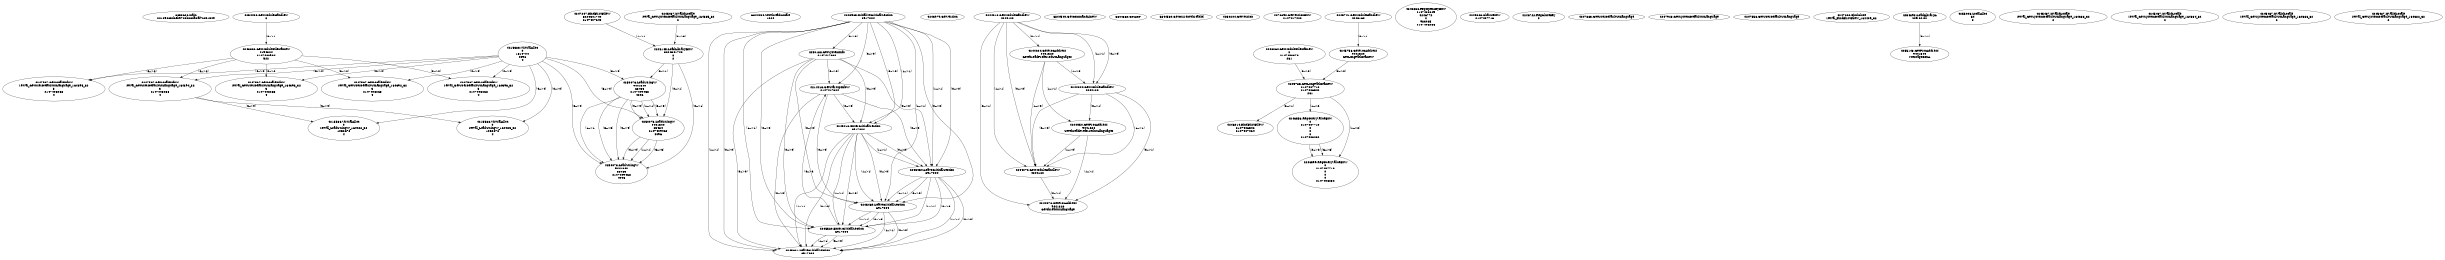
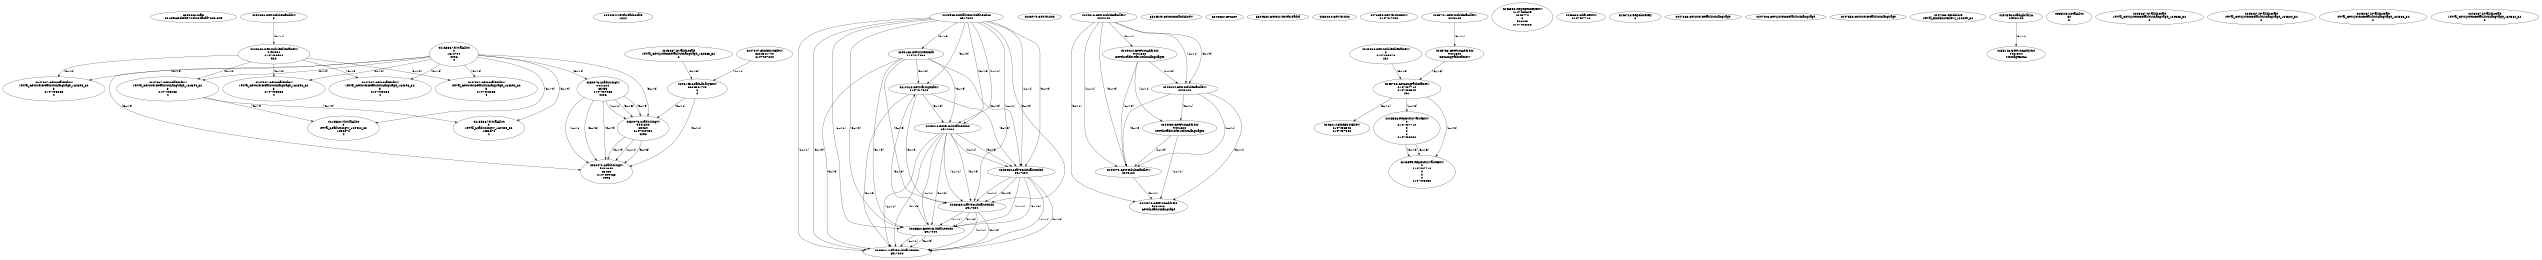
  digraph {
    n1 [label="6850628.main\n00139865dceb9720b03da6af7c25154e"]
    n2 [label="4254480.GetModuleHandleW\n0"]
    n3 [label="4243306.GetModuleFileNameW\n4194304\n2147408904\n522"]
    n4 [label="4247567.GetLocaleInfoW\nretval_GetUserDefaultUILanguage_164394_32\n3\n2147408268\n4"]
    n5 [label="4247567.GetLocaleInfoW\nretval_GetUserDefaultUILanguage_164393_32\n3\n2147408268\n4"]
    n6 [label="4247567.GetLocaleInfoW\nretval_GetUserDefaultUILanguage_164396_32\n3\n2147408268\n4"]
    n7 [label="4247567.GetLocaleInfoW\nretval_GetUserDefaultUILanguage_164395_32\n3\n2147408268\n4"]
    n8 [label="4247567.GetLocaleInfoW\nretval_GetUserDefaultUILanguage_164392_32\n3\n2147408268\n4"]
    n9 [label="6844434.SetThreadLocale\n1024"]
    n10 [label="4243965.InitializeCriticalSection\n6917004"]
    n11 [label="4250188.GetSystemInfo\n2147417660"]
    n12 [label="4214413.GetStartupInfoW\n2147417624"]
    n13 [label="4245418.EnterCriticalSection\n6917004"]
    n14 [label="4245454.LeaveCriticalSection\n6917004"]
    n15 [label="4245469.LeaveCriticalSection\n6917004"]
    n16 [label="4245580.EnterCriticalSection\n6917004"]
    n17 [label="4245621.LeaveCriticalSection\n6917004"]
    n18 [label="4243979.GetVersion\n"]
    n19 [label="4244018.GetModuleHandleW\n4244120"]
    n20 [label="4244024.GetProcAddress\n9441320\nGetThreadPreferredUILanguages"]
    n21 [label="4244044.GetModuleHandleW\n4244120"]
    n22 [label="4244070.GetModuleHandleW\n4244120"]
    n23 [label="4244076.GetProcAddress\n9441320\nGetThreadUILanguage"]
    n24 [label="4244050.GetProcAddress\n9441320\nSetThreadPreferredUILanguages"]
    n25 [label="6844540.GetCommandLineW\n"]
    n26 [label="6844560.GetACP\n"]
    n27 [label="6844580.GetCurrentThreadId\n"]
    n28 [label="4250204.GetVersion\n"]
    n29 [label="4276690.GetVersionExW\n2147417420"]
    n30 [label="4215588.VirtualAlloc\n0\nretval_LoadStringW_164422_32\n1052672\n4"]
    n31 [label="4215588.VirtualAlloc\n0\nretval_LoadStringW_164425_32\n1052672\n4"]
    n32 [label="4248064.GetModuleFileNameW\n0\n2147408370\n261"]
    n33 [label="4245785.GetLongPathNameW\n2147407710\n2147406542\n261"]
    n34 [label="4246014.FindFirstFileW\n2147406542\n2147407064"]
    n35 [label="4246556.RegQueryValueExW\n0\n2147407710\n0\n0\n0\n2147408232"]
    n36 [label="4246599.RegQueryValueExW\n0\n2147407710\n0\n0\n0\n2147408232"]
    n37 [label="4215383.VirtualAlloc\n0\n1310704\n4096\n4"]
    n38 [label="4250073.LoadStringW\n9441340\n65485\n2147409468\n4096"]
    n39 [label="4250073.LoadStringW\n9441340\n65484\n2147409468\n4096"]
    n40 [label="4250073.LoadStringW\n9441340\n65483\n2147409468\n4096"]
    n41 [label="4246338.RegOpenKeyExW\n2147483649\n4246772\n0\n983065\n2147408236"]
    n42 [label="4245741.GetModuleHandleW\n4246160"]
    n43 [label="4245758.GetProcAddress\n9441320\nGetLongPathNameW"]
    n44 [label="4245683.CharNextW\n2147407716"]
    n45 [label="4246722.RegCloseKey\n0"]
    n46 [label="4247883.GetUserDefaultUILanguage\n"]
    n47 [label="4247923.GetSystemDefaultUILanguage\n"]
    n48 [label="4245487.IsValidLocale\nretval_GetSystemDefaultUILanguage_164385_32\n2"]
    n49 [label="4248145.LoadLibraryExW\n3224341740\n0\n2"]
    n50 [label="4247558.GetUserDefaultUILanguage\n"]
    n51 [label="4247247.FindFirstFileW\n3224341740\n2147407640"]
    n52 [label="4247263.FindClose\nretval_FindFirstFileW_164409_32"]
    n53 [label="4254893.LoadLibraryA\nuser32.dll"]
    n54 [label="4255148.GetProcAddress\n9441344\nMessageBoxA"]
    n55 [label="4255003.LocalAlloc\n64\n8"]
    n56 [label="4245487.IsValidLocale\nretval_GetSystemDefaultUILanguage_164383_32\n2"]
    n57 [label="4245487.IsValidLocale\nretval_GetSystemDefaultUILanguage_164384_32\n2"]
    n58 [label="4245487.IsValidLocale\nretval_GetSystemDefaultUILanguage_164386_32\n2"]
    n59 [label="4245487.IsValidLocale\nretval_GetSystemDefaultUILanguage_164382_32\n2"]
    n2 -> n3 [label="(0-->1)"]
    n3 -> n4 [label="(0-->2)"]
    n3 -> n5 [label="(0-->2)"]
    n3 -> n6 [label="(0-->2)"]
    n3 -> n7 [label="(0-->2)"]
    n3 -> n8 [label="(0-->2)"]
    n4 -> n30 [label="(4-->4)"]
    n4 -> n31 [label="(4-->4)"]
    n10 -> n11 [label="(0-->0)"]
    n10 -> n12 [label="(0-->0)"]
    n10 -> n13 [label="(1-->1)"]
    n10 -> n13 [label="(0-->0)"]
    n10 -> n14 [label="(1-->1)"]
    n10 -> n14 [label="(0-->0)"]
    n10 -> n15 [label="(1-->1)"]
    n10 -> n15 [label="(0-->0)"]
    n10 -> n16 [label="(1-->1)"]
    n10 -> n16 [label="(0-->0)"]
    n10 -> n17 [label="(1-->1)"]
    n10 -> n17 [label="(0-->0)"]
    n11 -> n12 [label="(0-->0)"]
    n11 -> n13 [label="(0-->0)"]
    n11 -> n14 [label="(0-->0)"]
    n11 -> n15 [label="(0-->0)"]
    n11 -> n16 [label="(0-->0)"]
    n11 -> n17 [label="(0-->0)"]
    n12 -> n13 [label="(0-->0)"]
    n12 -> n14 [label="(0-->0)"]
    n12 -> n15 [label="(0-->0)"]
    n12 -> n17 [label="(0-->0)"]
    n13 -> n14 [label="(1-->1)"]
    n13 -> n14 [label="(0-->0)"]
    n13 -> n15 [label="(1-->1)"]
    n13 -> n15 [label="(0-->0)"]
    n13 -> n16 [label="(1-->1)"]
    n13 -> n16 [label="(0-->0)"]
    n13 -> n17 [label="(1-->1)"]
    n13 -> n17 [label="(0-->0)"]
    n14 -> n15 [label="(1-->1)"]
    n14 -> n15 [label="(0-->0)"]
    n14 -> n16 [label="(1-->1)"]
    n14 -> n16 [label="(0-->0)"]
    n14 -> n17 [label="(1-->1)"]
    n14 -> n17 [label="(0-->0)"]
    n15 -> n16 [label="(1-->1)"]
    n15 -> n16 [label="(0-->0)"]
    n15 -> n17 [label="(1-->1)"]
    n15 -> n17 [label="(0-->0)"]
    n16 -> n12 [label="(0-->0)"]
    n16 -> n17 [label="(1-->1)"]
    n16 -> n17 [label="(0-->0)"]
    n19 -> n20 [label="(0-->1)"]
    n19 -> n21 [label="(1-->1)"]
    n19 -> n21 [label="(0-->0)"]
    n19 -> n22 [label="(1-->1)"]
    n19 -> n22 [label="(0-->0)"]
    n19 -> n23 [label="(0-->1)"]
    n20 -> n21 [label="(1-->0)"]
    n20 -> n22 [label="(1-->0)"]
    n20 -> n24 [label="(1-->1)"]
    n21 -> n22 [label="(1-->1)"]
    n21 -> n22 [label="(0-->0)"]
    n21 -> n23 [label="(0-->1)"]
    n21 -> n24 [label="(0-->1)"]
    n22 -> n23 [label="(0-->1)"]
    n24 -> n22 [label="(1-->0)"]
    n24 -> n23 [label="(1-->1)"]
    n32 -> n33 [label="(3-->3)"]
    n33 -> n34 [label="(2-->1)"]
    n33 -> n35 [label="(1-->2)"]
    n33 -> n36 [label="(1-->2)"]
    n35 -> n36 [label="(2-->2)"]
    n35 -> n36 [label="(6-->6)"]
    n37 -> n4 [label="(4-->4)"]
    n37 -> n5 [label="(4-->4)"]
    n37 -> n6 [label="(4-->4)"]
    n37 -> n7 [label="(4-->4)"]
    n37 -> n8 [label="(4-->4)"]
    n37 -> n30 [label="(4-->4)"]
    n37 -> n31 [label="(4-->4)"]
    n37 -> n38 [label="(3-->4)"]
    n37 -> n39 [label="(3-->4)"]
    n37 -> n40 [label="(3-->4)"]
    n38 -> n39 [label="(1-->1)"]
    n38 -> n39 [label="(3-->3)"]
    n38 -> n39 [label="(4-->4)"]
    n38 -> n40 [label="(1-->1)"]
    n38 -> n40 [label="(3-->3)"]
    n38 -> n40 [label="(4-->4)"]
    n39 -> n40 [label="(1-->1)"]
    n39 -> n40 [label="(3-->3)"]
    n39 -> n40 [label="(4-->4)"]
    n42 -> n43 [label="(0-->1)"]
    n43 -> n33 [label="(0-->0)"]
    n48 -> n49 [label="(2-->3)"]
-   n49 -> n38 [label="(0-->1)"]
    n49 -> n39 [label="(0-->1)"]
    n49 -> n40 [label="(0-->1)"]
    n51 -> n49 [label="(1-->1)"]
    n53 -> n54 [label="(0-->1)"]
  }
